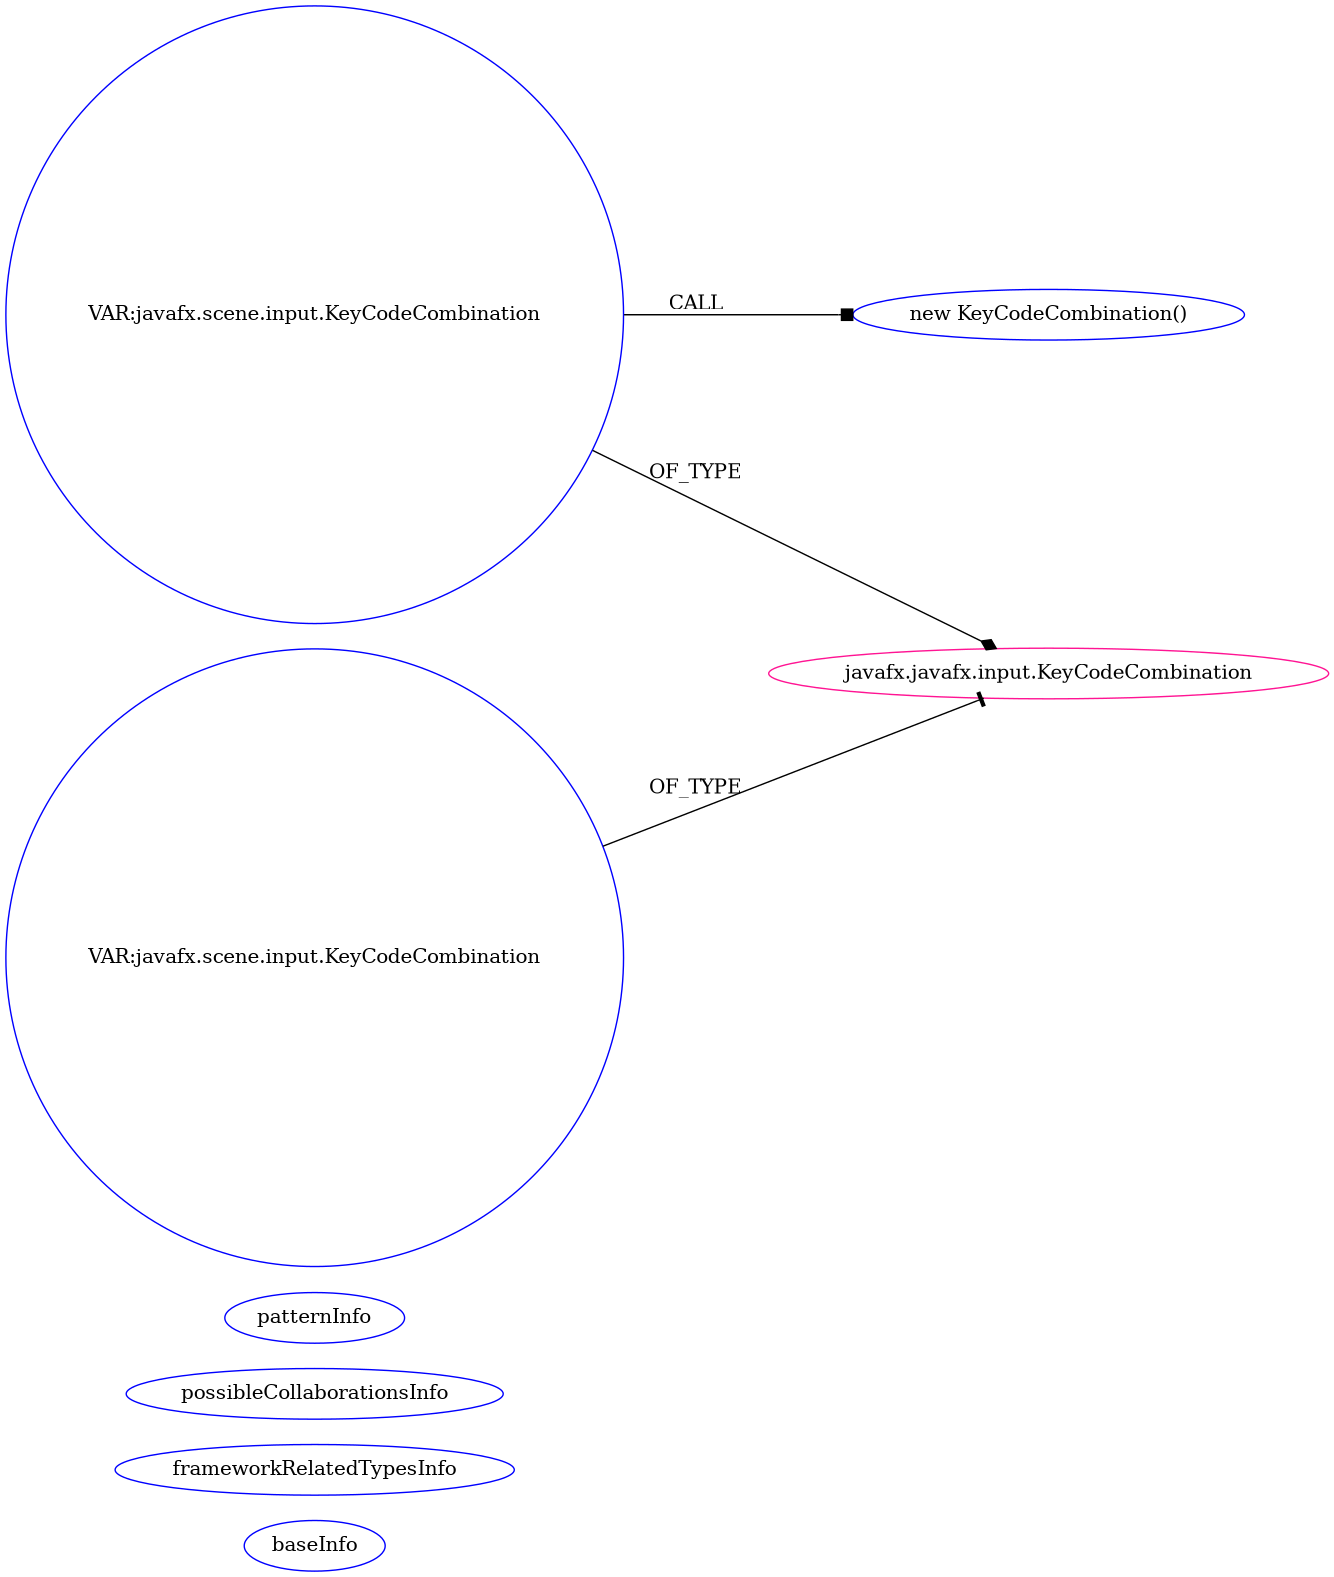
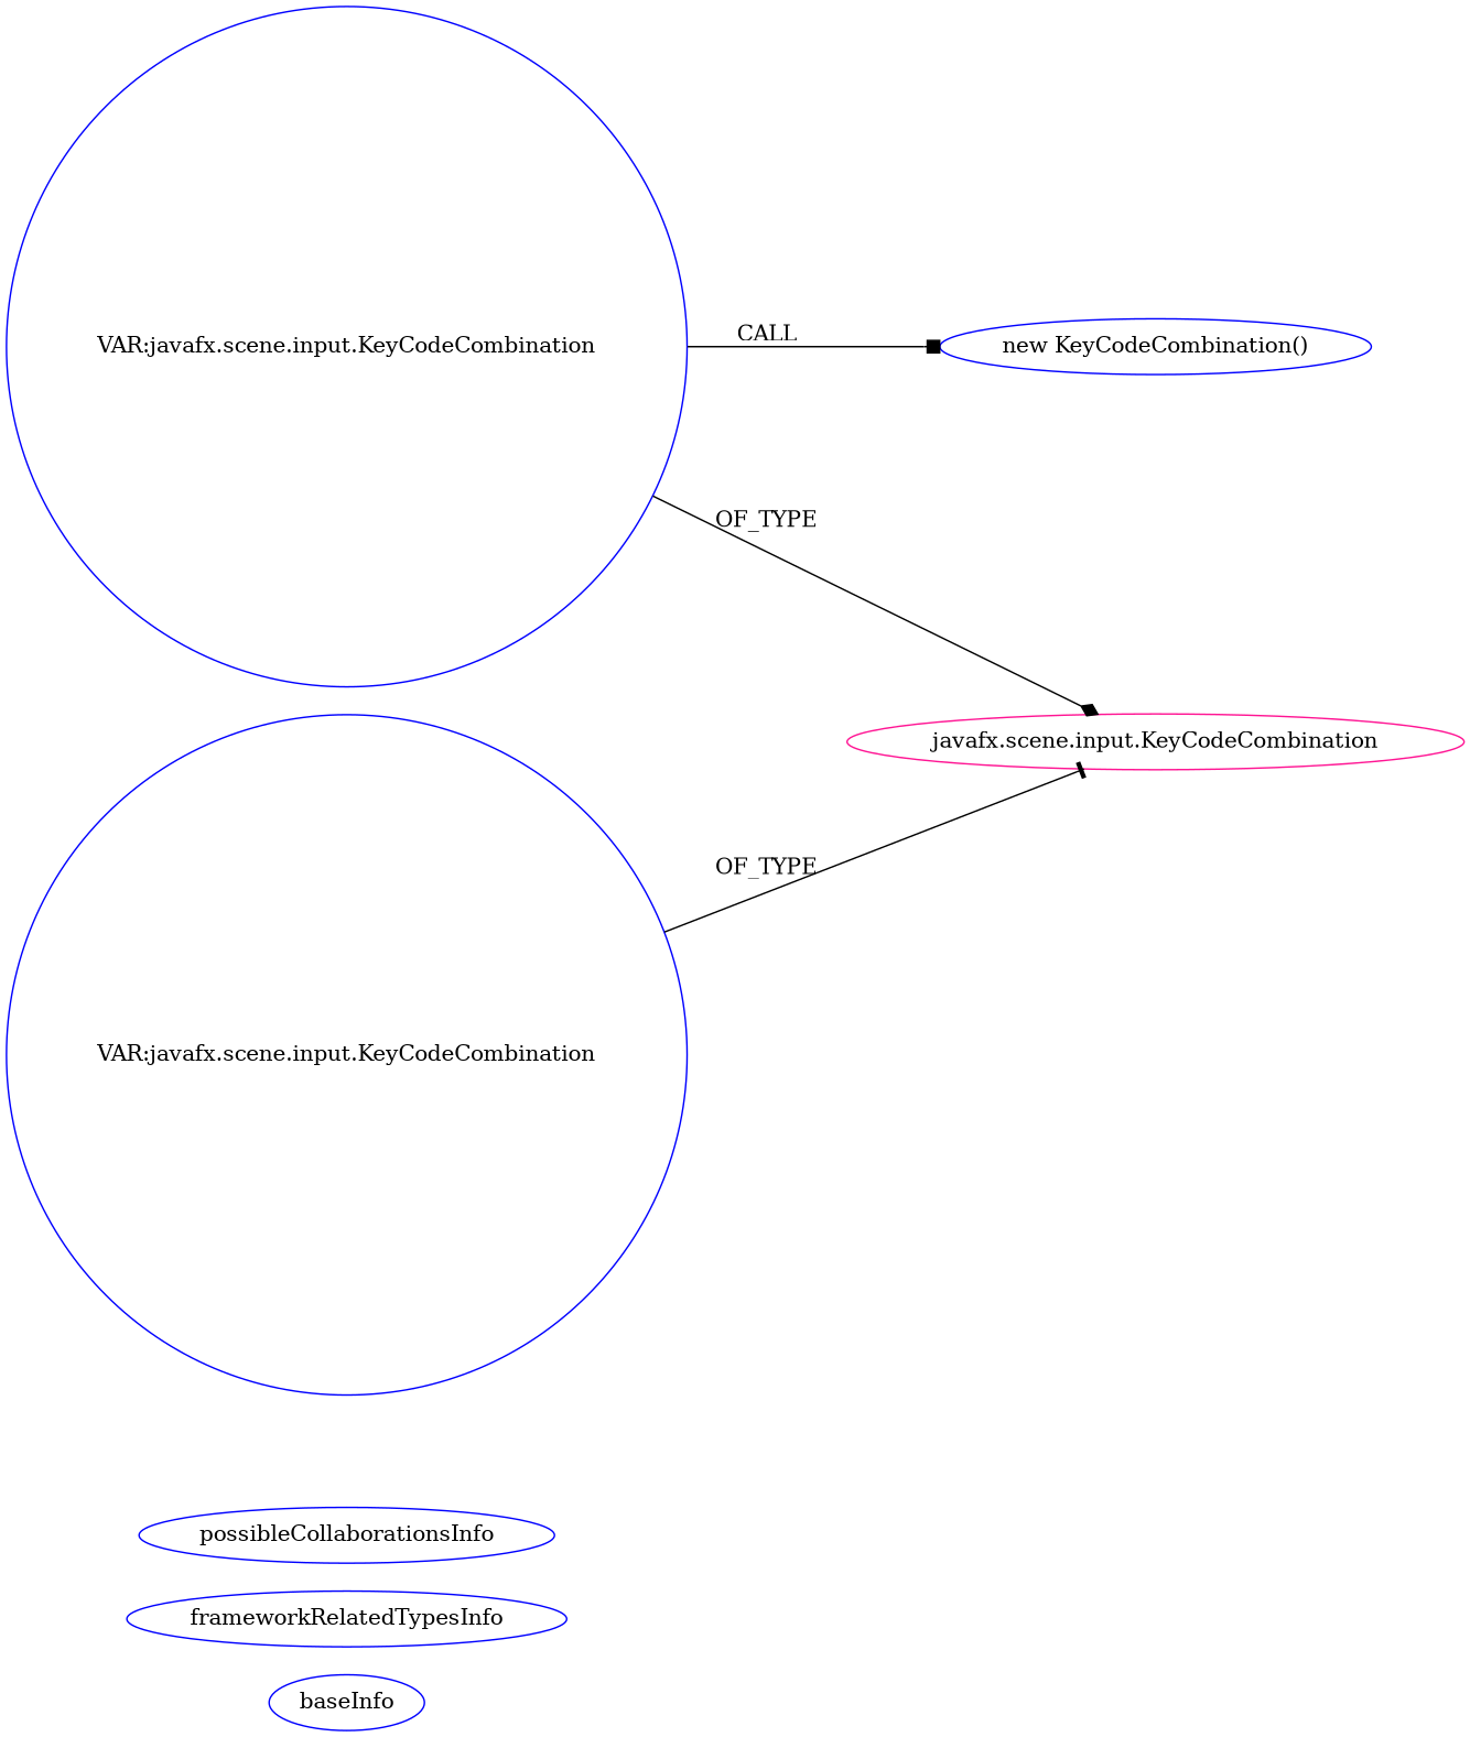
  digraph {
    rankdir=LR
    node [color=blue]
    baseInfo [category=pattern graphId=2324 isAnonymous=false possibleRelation=false]
    frameworkRelatedTypesInfo
    possibleCollaborationsInfo
-   patternInfo [frequency=3.0 patternRootClient=null]
    n5 [isFrameworkType=false label="new KeyCodeCombination()" vertexType=CONSTRUCTOR_CALL]
    n6 [isFrameworkType=false label="VAR:javafx.scene.input.KeyCodeCombination" shape=circle vertexType=VARIABLE_EXPRESION]
-   n7 [color=deeppink isFrameworkType=false label="javafx.javafx.input.KeyCodeCombination" vertexType=FRAMEWORK_CLASS_TYPE]
+   n7 [color=deeppink isFrameworkType=false label="javafx.scene.input.KeyCodeCombination" vertexType=FRAMEWORK_CLASS_TYPE]
    n8 [isFrameworkType=false label="VAR:javafx.scene.input.KeyCodeCombination" shape=circle vertexType=VARIABLE_EXPRESION]
    n6 -> n5 [arrowhead=box label=CALL]
    n6 -> n7 [arrowhead=diamond label=OF_TYPE]
    n8 -> n7 [arrowhead=tee label=OF_TYPE]
  }
